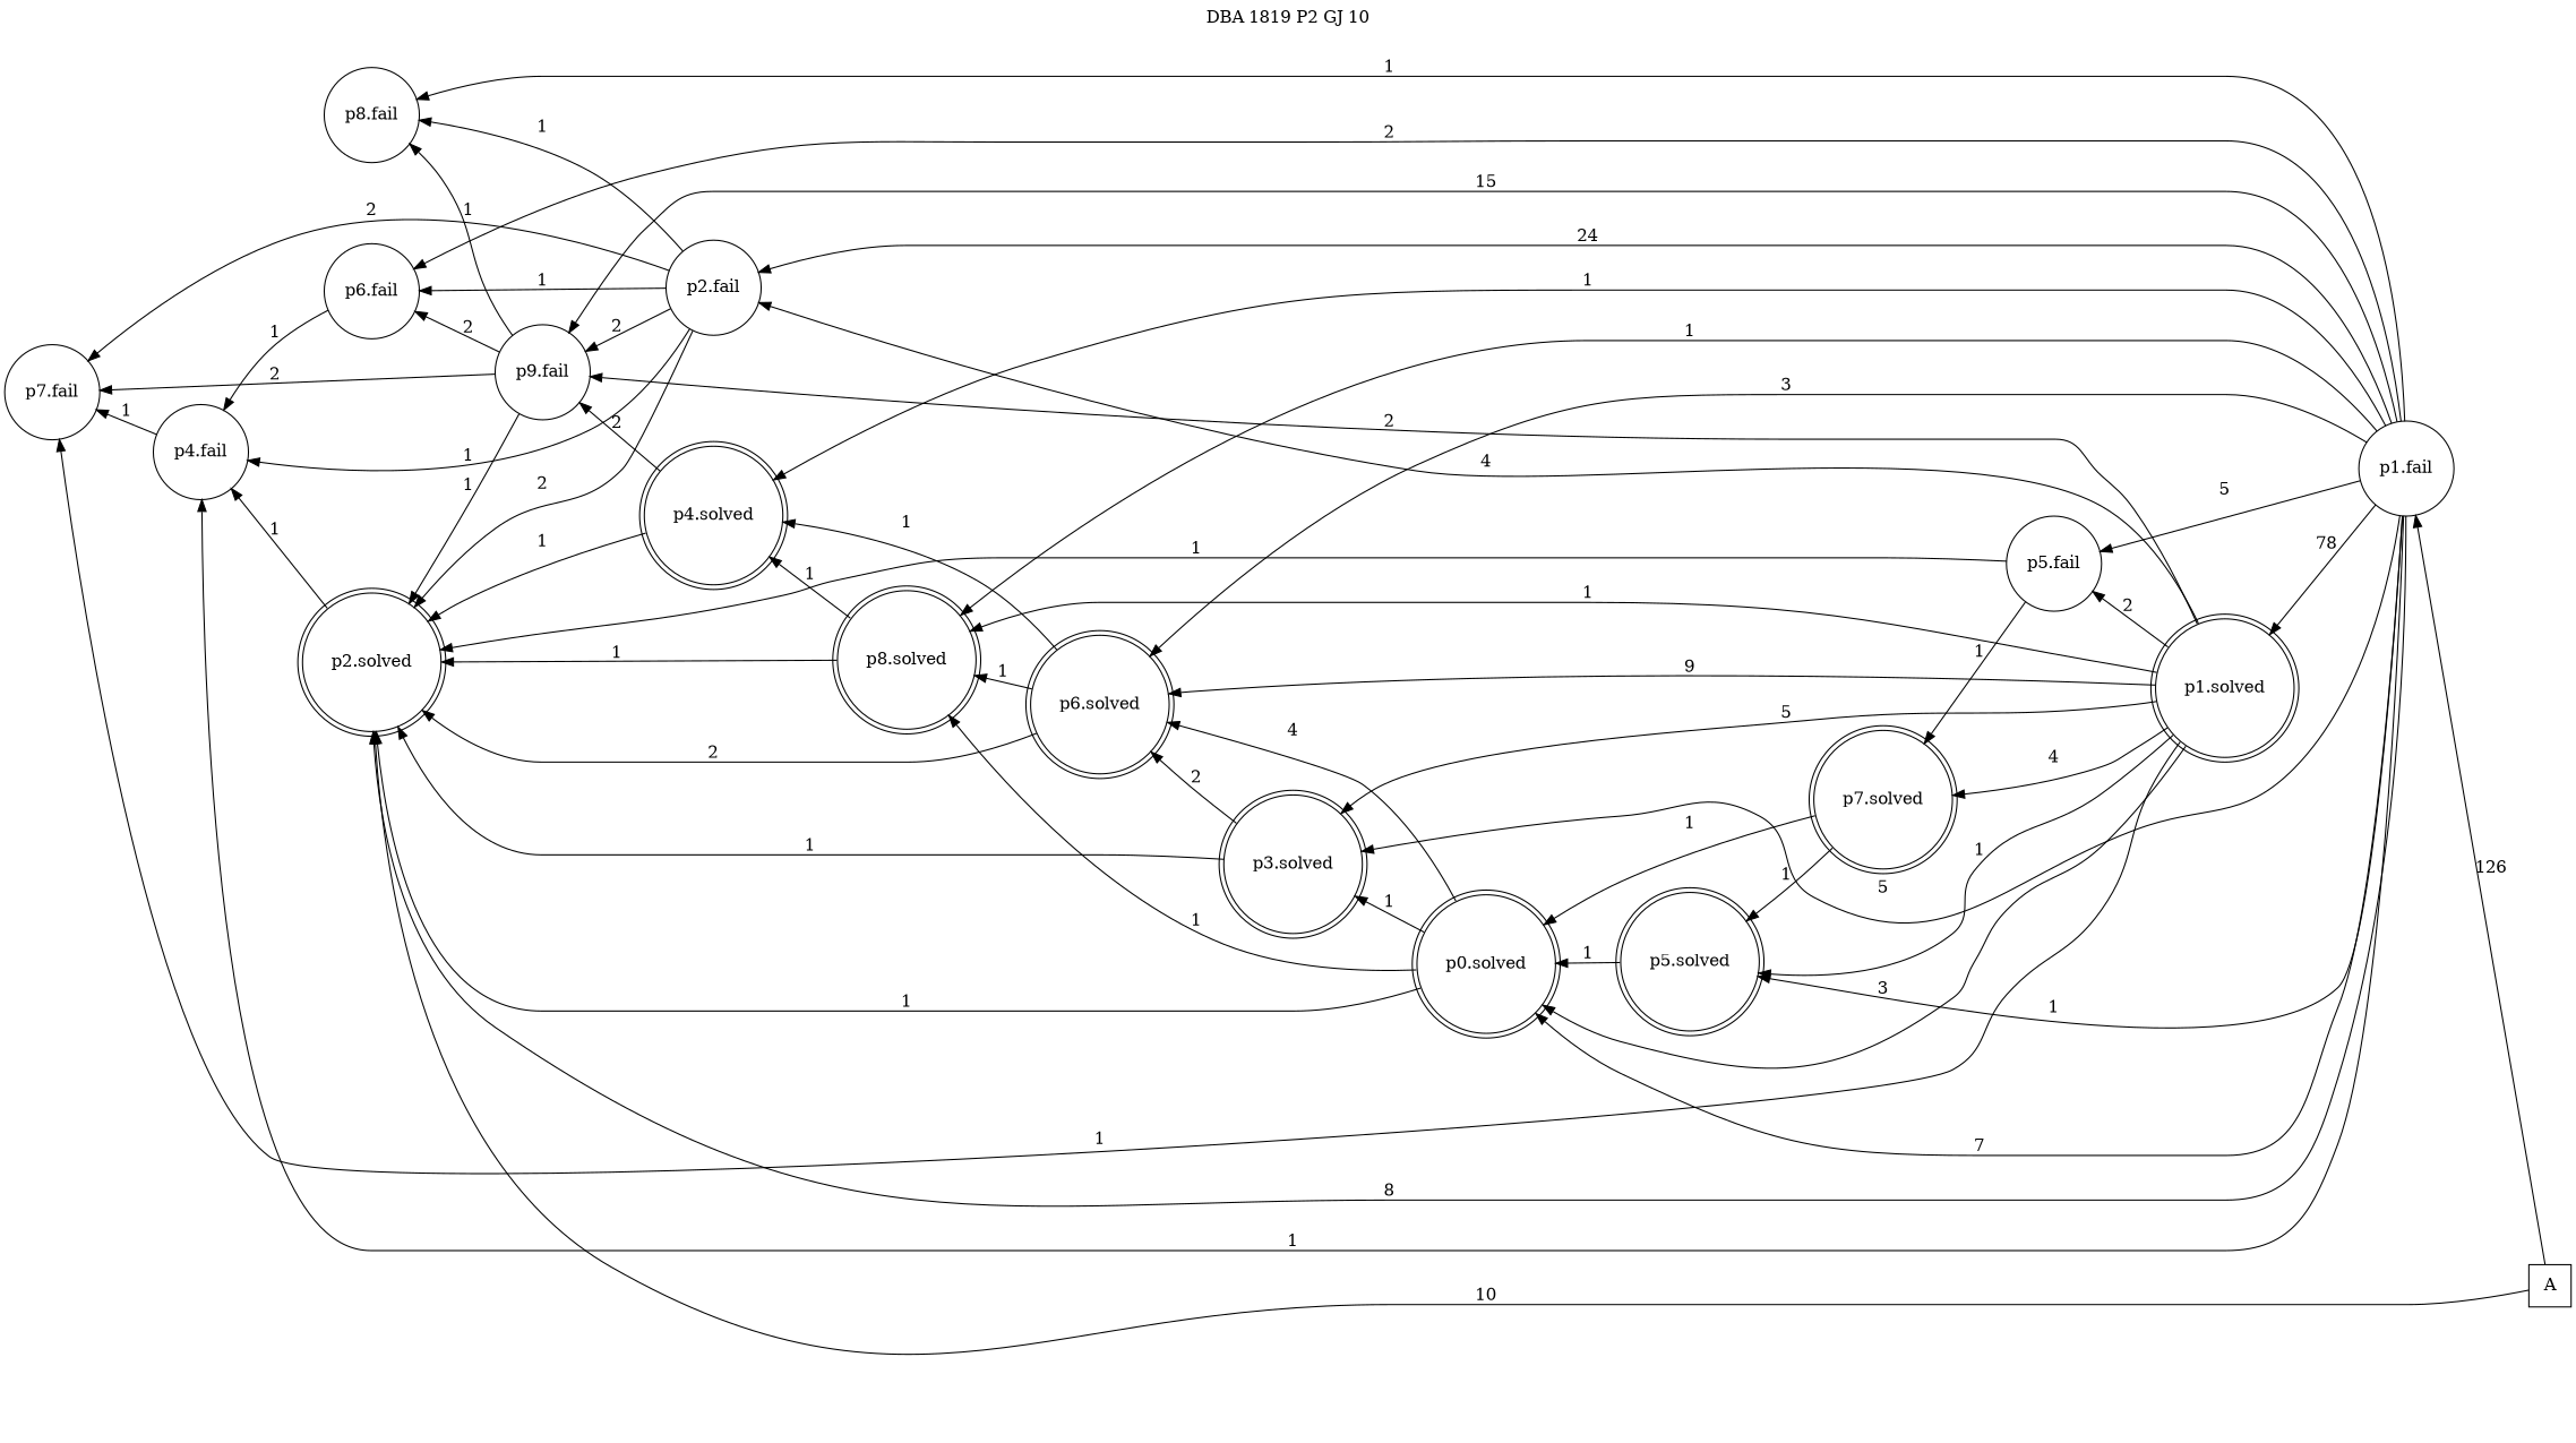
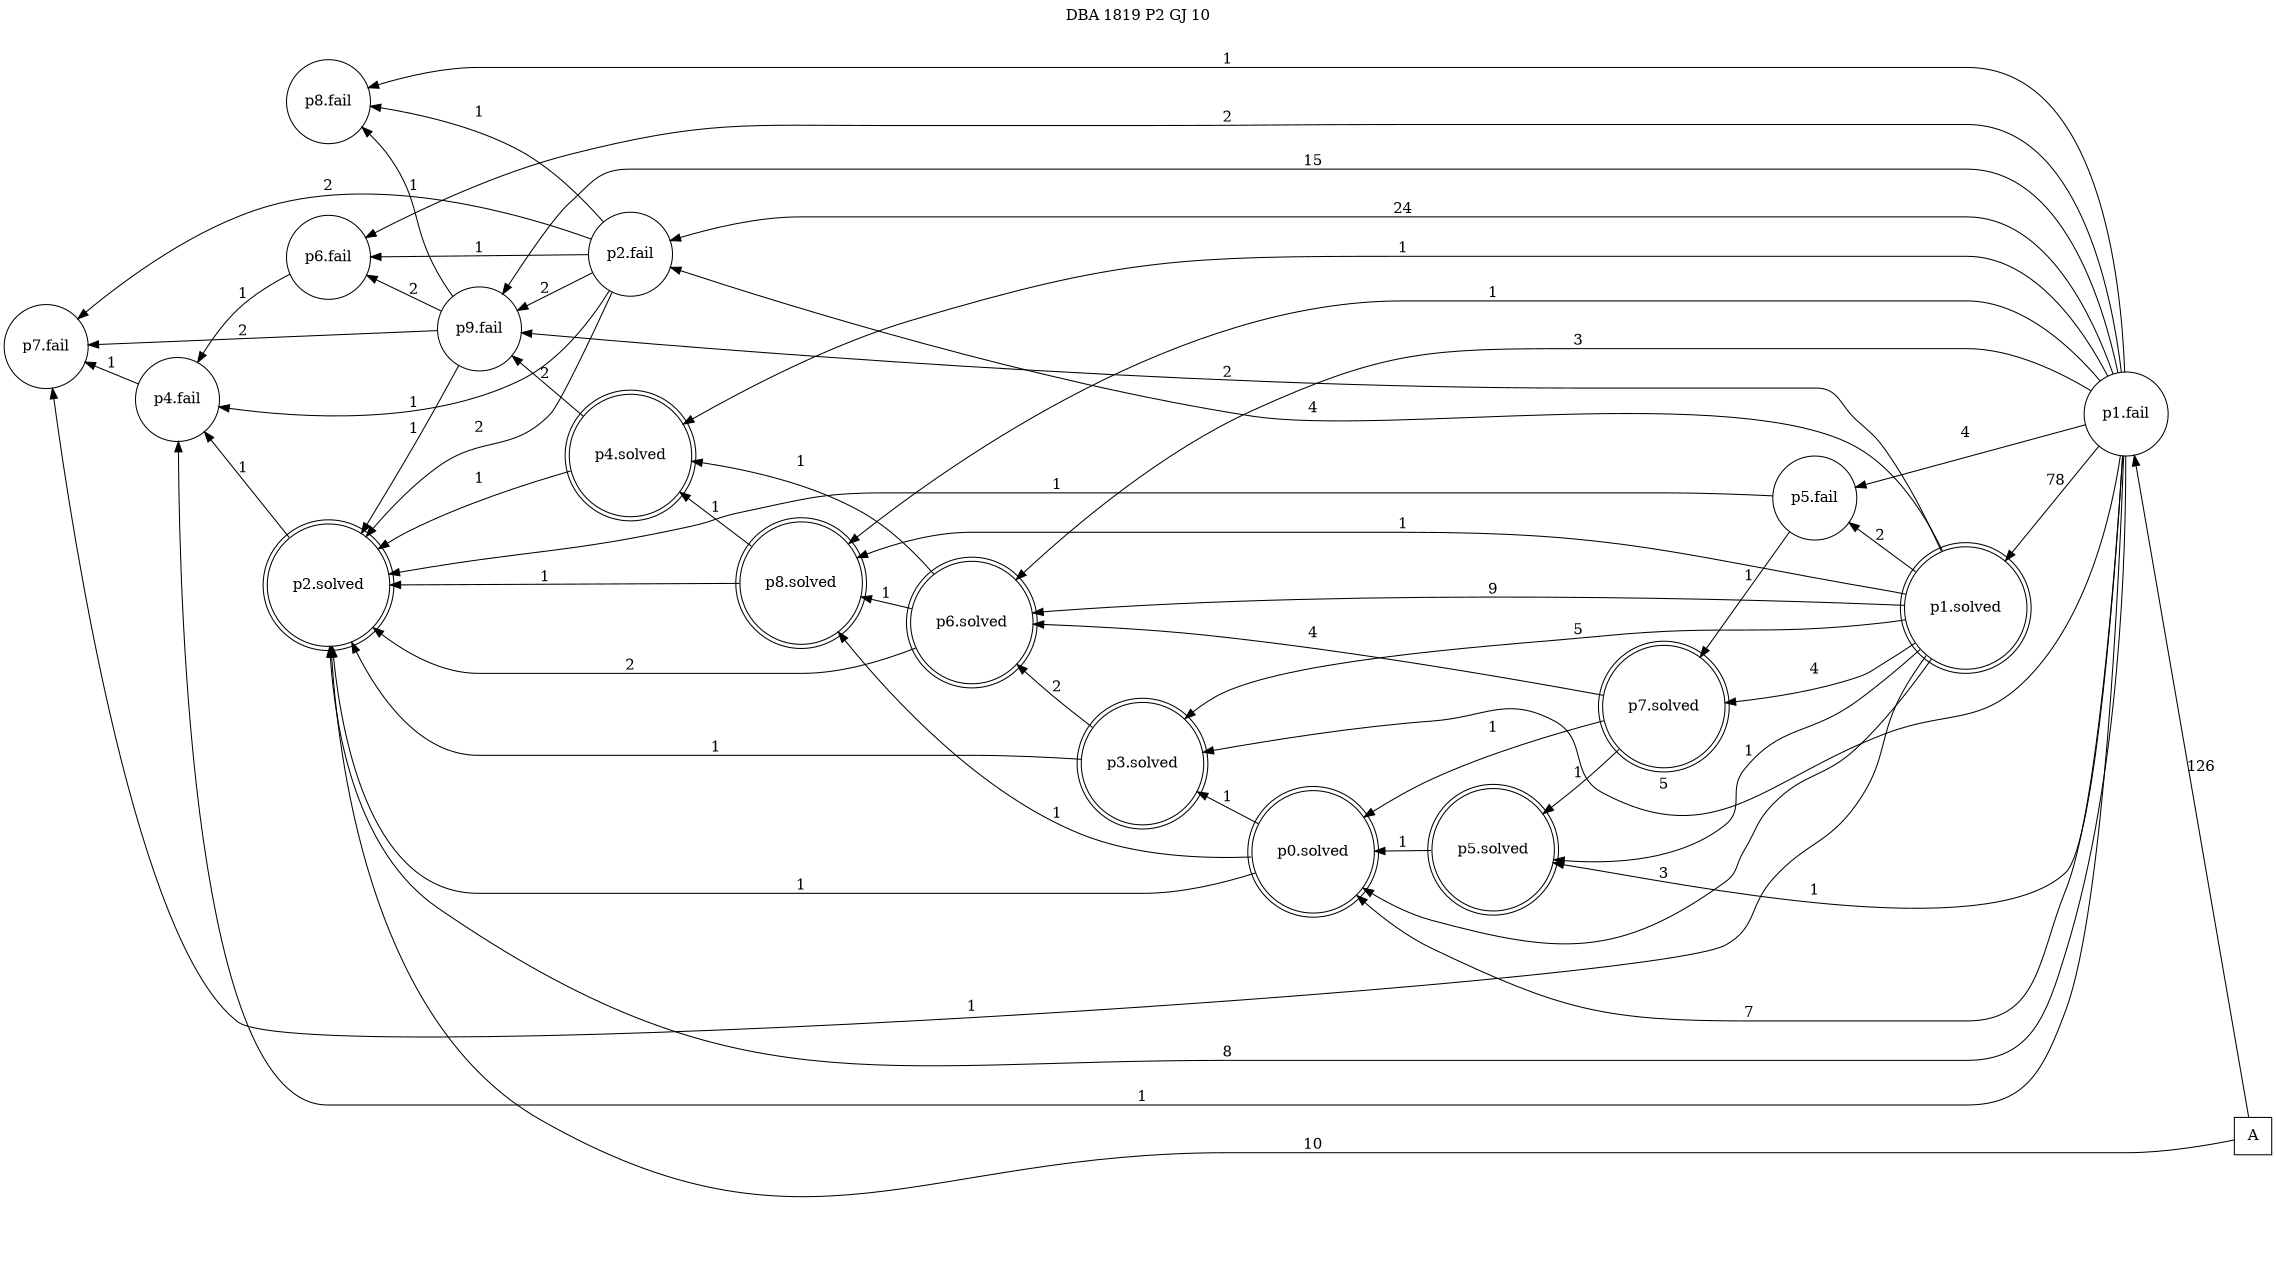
  digraph {
    label=" DBA 1819 P2 GJ 10 "
    labelloc=tl
    rankdir=RL
    node [shape=doublecircle]
    n1 [label=A shape=square]
    n2 [label="p1.fail" shape=circle]
    n3 [label="p2.solved"]
    n4 [label="p5.fail" shape=circle]
    n5 [label="p8.fail" shape=circle]
    n6 [label="p9.fail" shape=circle]
    n7 [label="p2.fail" shape=circle]
    n8 [label="p1.solved"]
    n9 [label="p6.solved"]
    n10 [label="p0.solved"]
    n11 [label="p6.fail" shape=circle]
    n12 [label="p4.fail" shape=circle]
    n13 [label="p3.solved"]
    n14 [label="p5.solved"]
    n15 [label="p8.solved"]
    n16 [label="p4.solved"]
    n17 [label="p7.solved"]
    n18 [label="p7.fail" shape=circle]
    n1 -> n2 [label=126]
    n1 -> n3 [label=10]
    n2 -> n3 [label=8]
-   n2 -> n4 [label=5]
+   n2 -> n4 [label=4]
    n2 -> n5 [label=1]
    n2 -> n6 [label=15]
    n2 -> n7 [label=24]
    n2 -> n8 [label=78]
    n2 -> n9 [label=3]
    n2 -> n10 [label=7]
    n2 -> n11 [label=2]
    n2 -> n12 [label=1]
    n2 -> n13 [label=5]
    n2 -> n14 [label=1]
    n2 -> n15 [label=1]
    n2 -> n16 [label=1]
    n3 -> n12 [label=1]
    n4 -> n3 [label=1]
    n4 -> n17 [label=1]
    n6 -> n3 [label=1]
    n6 -> n5 [label=1]
    n6 -> n11 [label=2]
    n6 -> n18 [label=2]
    n7 -> n3 [label=2]
    n7 -> n5 [label=1]
    n7 -> n6 [label=2]
    n7 -> n11 [label=1]
    n7 -> n12 [label=1]
    n7 -> n18 [label=2]
    n8 -> n4 [label=2]
    n8 -> n6 [label=2]
    n8 -> n7 [label=4]
    n8 -> n9 [label=9]
    n8 -> n10 [label=3]
    n8 -> n13 [label=5]
    n8 -> n14 [label=1]
    n8 -> n15 [label=1]
    n8 -> n17 [label=4]
    n8 -> n18 [label=1]
    n9 -> n3 [label=2]
    n9 -> n15 [label=1]
    n9 -> n16 [label=1]
    n10 -> n3 [label=1]
-   n10 -> n9 [label=4]
+   n17 -> n9 [label=4]
    n10 -> n13 [label=1]
    n10 -> n15 [label=1]
    n11 -> n12 [label=1]
    n12 -> n18 [label=1]
    n13 -> n3 [label=1]
    n13 -> n9 [label=2]
    n14 -> n10 [label=1]
    n15 -> n3 [label=1]
    n15 -> n16 [label=1]
    n16 -> n3 [label=1]
    n16 -> n6 [label=2]
    n17 -> n10 [label=1]
    n17 -> n14 [label=1]
  }
